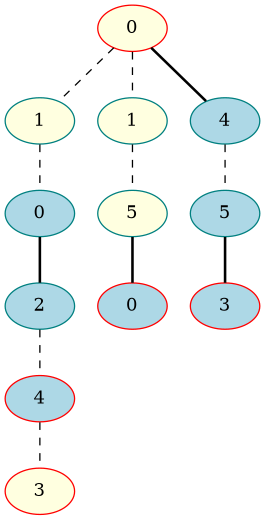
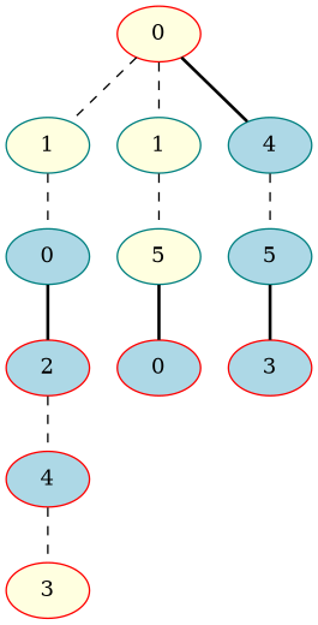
  graph {
    node [style=filled fillcolor=lightblue color=teal]
    edge [style=dashed]
    n1 [label=0 fillcolor=lightyellow color=red]
    n2 [label=1 fillcolor=lightyellow]
    n3 [label=1 fillcolor=lightyellow]
    n4 [label=4]
    n5 [label=0]
-   n6 [label=2]
+   n6 [label=2 color=red]
    n7 [label=4 color=red]
    n8 [label=3 fillcolor=lightyellow color=red]
    n9 [label=5 fillcolor=lightyellow]
    n10 [label=0 color=red]
    n11 [label=5]
    n12 [label=3 color=red]
    n1 -- n2
    n1 -- n3
    n1 -- n4 [style=bold]
    n2 -- n5
    n3 -- n9
    n4 -- n11
    n5 -- n6 [style=bold]
    n6 -- n7
    n7 -- n8
    n9 -- n10 [style=bold]
    n11 -- n12 [style=bold]
  }
